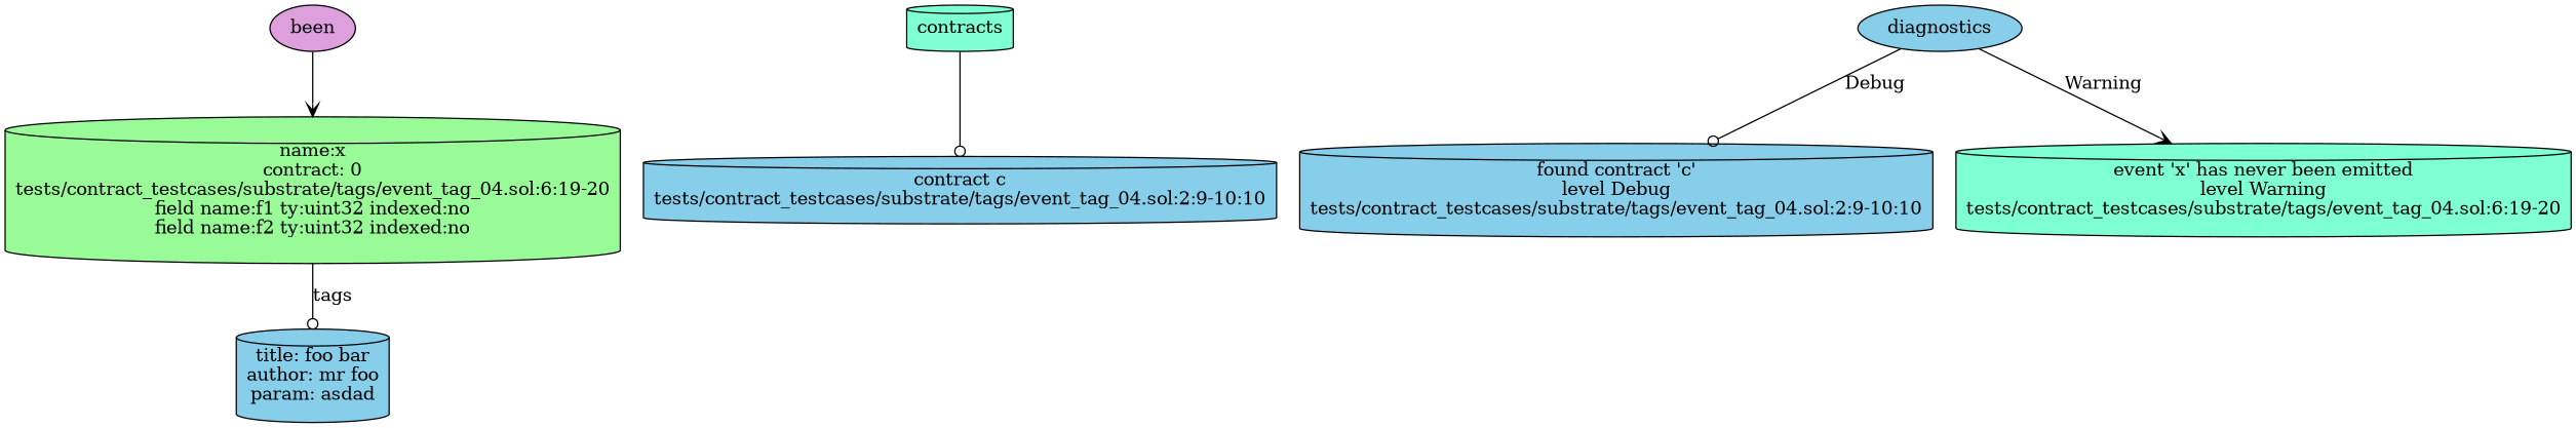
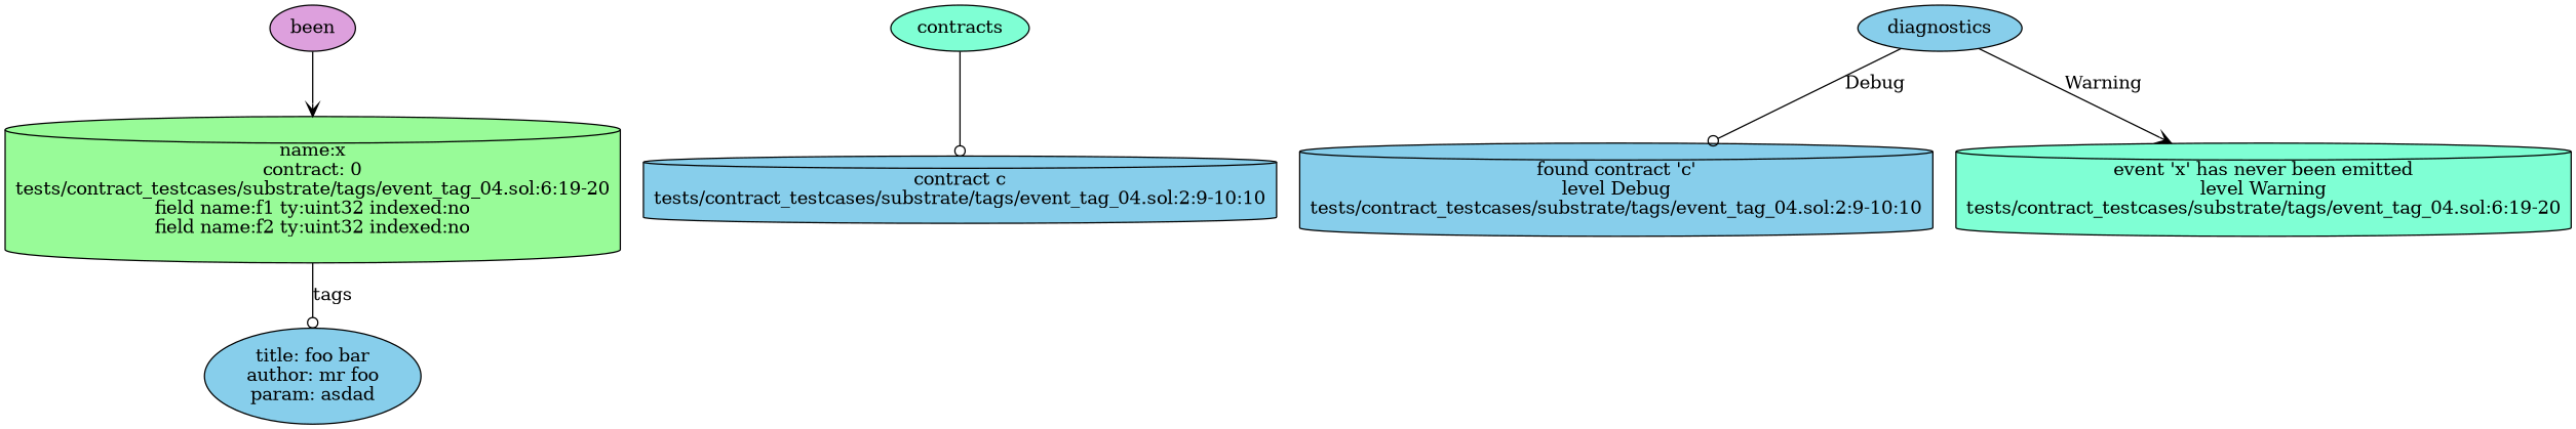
  strict digraph {
    node [fillcolor=skyblue shape=cylinder style=filled]
    edge [arrowhead=odot]
    n1 [fillcolor=palegreen label="name:x\ncontract: 0\ntests/contract_testcases/substrate/tags/event_tag_04.sol:6:19-20\nfield name:f1 ty:uint32 indexed:no\nfield name:f2 ty:uint32 indexed:no"]
-   n2 [label="title: foo bar\nauthor: mr foo\nparam: asdad"]
+   n2 [label="title: foo bar\nauthor: mr foo\nparam: asdad" shape=ellipse]
    n3 [label="contract c\ntests/contract_testcases/substrate/tags/event_tag_04.sol:2:9-10:10"]
    n4 [label="found contract 'c'\nlevel Debug\ntests/contract_testcases/substrate/tags/event_tag_04.sol:2:9-10:10"]
    n5 [fillcolor=aquamarine label="event 'x' has never been emitted\nlevel Warning\ntests/contract_testcases/substrate/tags/event_tag_04.sol:6:19-20"]
    n6 [fillcolor=plum label=been shape=ellipse]
-   contracts [fillcolor=aquamarine]
+   contracts [fillcolor=aquamarine shape=ellipse]
    diagnostics [shape=ellipse]
    n1 -> n2 [label=tags]
    n6 -> n1 [arrowhead=vee]
    contracts -> n3
    diagnostics -> n4 [label=Debug]
    diagnostics -> n5 [arrowhead=vee label=Warning]
  }
